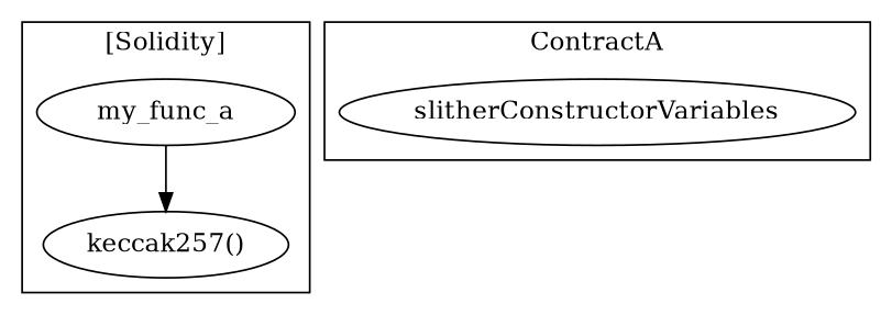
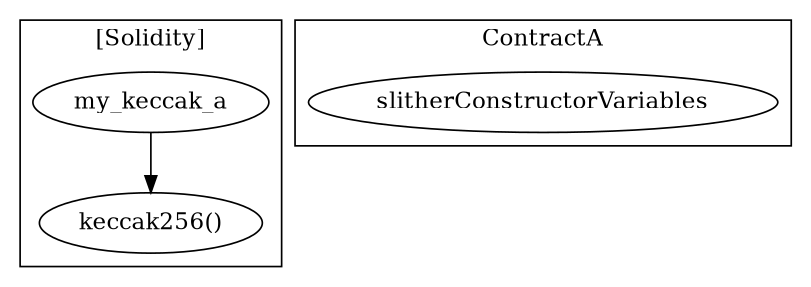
  strict digraph {
-   n1 [label=my_func_a]
-   "keccak256()" [label="keccak257()"]
+   n1 [label=my_keccak_a]
+   "keccak256()"
    n3 [label=slitherConstructorVariables]
    subgraph cluster_1 {
      label="[Solidity]"
      n1
      "keccak256()"
    }
    subgraph cluster_2 {
      label=ContractA
      n3
    }
    n1 -> "keccak256()"
  }
